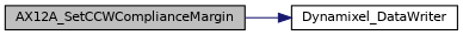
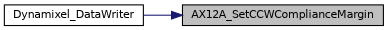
  digraph {
    rankdir=LR
    node [color=black fontname=Helvetica fontsize=10 shape=record style=filled]
    n1 [fillcolor=grey75 fontcolor=black height=0.2 label=AX12A_SetCCWComplianceMargin width=0.4]
    n2 [fillcolor=white height=0.2 label=Dynamixel_DataWriter width=0.4]
-   n1 -> n2 [color=midnightblue fontname=Helvetica fontsize=10 labelfontname=Helvetica labelfontsize=10 style=solid]
+   n2 -> n1 [color=midnightblue fontname=Helvetica fontsize=10 labelfontname=Helvetica labelfontsize=10 style=solid]
  }
